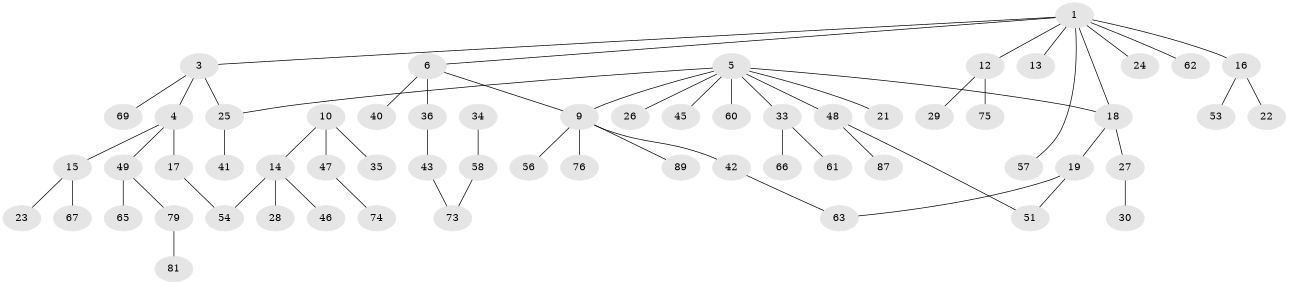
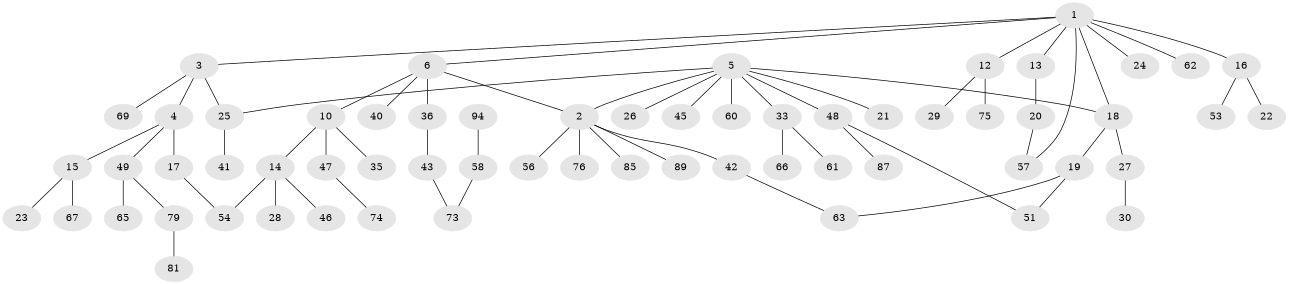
  graph {
    node [color=gray90 style=filled]
    1 [super="+2"]
    3
    6
    12
    13
    16
    18 [super="+39"]
    24 [super="+52+64"]
    57
    62
    4 [super="+77+82+7+70"]
    69
    25
-   9 [super="+31+32"]
+   9 [super="+31+32" label=2]
    10 [super="+44"]
    36
    40
    29 [super="+68"]
    75
+   20
    22
    53
    19
    27
-   34
+   34 [label=94]
    58
    15
    17
    49
    5 [super="+8"]
    21
    26
    33
    45 [super="+55"]
    48
    60
    23
    67
    54
    65
    79
    42
    56
    76
+   85
    89
    41
    61
    66 [super="+84"]
    51 [super="+83"]
    87
    14
    35 [super="+88"]
    47 [super="+50"]
    43
    63
    28
    46
    74
    30
    73 [super="+80"]
    81
    1 -- 3
    1 -- 6
    1 -- 12
    1 -- 13
    1 -- 16
    1 -- 18
    1 -- 24
    1 -- 57
    1 -- 62
    3 -- 4
    3 -- 69
    3 -- 25
    6 -- 9
+   6 -- 10
    6 -- 36
    6 -- 40
    12 -- 29
    12 -- 75
+   13 -- 20
    16 -- 22
    16 -- 53
    18 -- 19
    18 -- 27
    4 -- 15
    4 -- 17
    4 -- 49
    25 -- 41
    9 -- 42
    9 -- 56
    9 -- 76
+   9 -- 85
    9 -- 89
    10 -- 14
    10 -- 35
    10 -- 47
    36 -- 43
+   20 -- 57
    19 -- 51
    19 -- 63
    27 -- 30
    34 -- 58
    58 -- 73
    15 -- 23
    15 -- 67
    17 -- 54
    49 -- 65
    49 -- 79
    5 -- 18
    5 -- 25
    5 -- 9
    5 -- 21
    5 -- 26
    5 -- 33
    5 -- 45
    5 -- 48
    5 -- 60
    33 -- 61
    33 -- 66
    48 -- 51
    48 -- 87
    79 -- 81
    42 -- 63
    14 -- 54
    14 -- 28
    14 -- 46
    47 -- 74
    43 -- 73
  }
